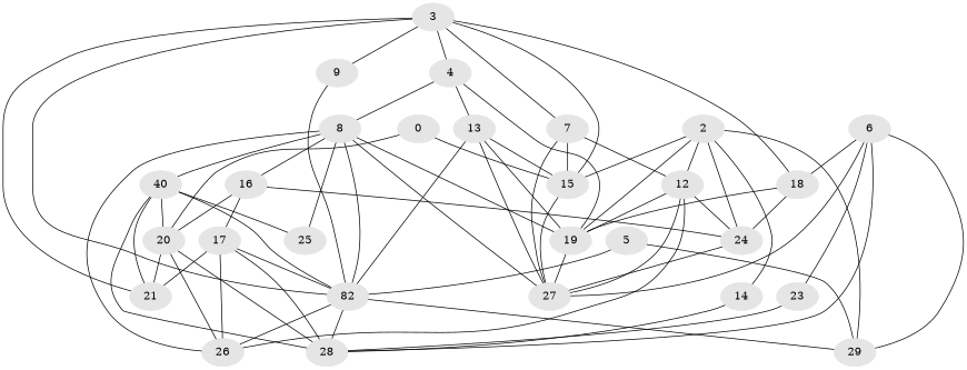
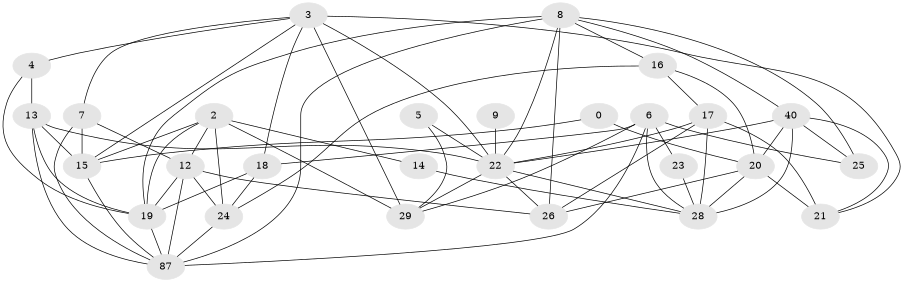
  graph {
    fontname="DejaVu Serif"
    node [color=gray90 fontname="DejaVu Serif" style=filled]
    edge [fontname="DejaVu Serif" weight=1.0]
    n1 [label=0]
    15
    20
-   27
+   27 [label=87]
    21
    28
    26
    2
    12
    14
    19
    24
    29
    7
    3
    4
    18
-   22 [label=82]
+   22
    8
    13
    25
    n22 [label=40]
    16
    5
    6
    23
    17
    9
    n1 -- 15 [weight=2.0]
    n1 -- 20
    15 -- 27
    20 -- 21
    20 -- 28 [weight=2.0]
    20 -- 26
    2 -- 15
    2 -- 12
    2 -- 14
    2 -- 19
    2 -- 24
    2 -- 29
    12 -- 27
    12 -- 26
    12 -- 19
    12 -- 24
    14 -- 28
    19 -- 27
    24 -- 27
    7 -- 15 [weight=2.0]
    7 -- 27
    7 -- 12
    3 -- 15
    3 -- 21
-   3 -- 9 [weight=2.0]
+   3 -- 29 [weight=2.0]
    3 -- 7
    3 -- 4
    3 -- 18
    3 -- 22
    4 -- 19
-   4 -- 8
    4 -- 13
    18 -- 19
    18 -- 24
    22 -- 28
    22 -- 26
    22 -- 29
    8 -- 27
    8 -- 26
    8 -- 19
    8 -- 22
    8 -- 25
    8 -- n22
    8 -- 16
    13 -- 15
    13 -- 27
    13 -- 19
    13 -- 22
    n22 -- 20
    n22 -- 21
    n22 -- 28
    n22 -- 22
    n22 -- 25
    16 -- 20
    16 -- 24
    16 -- 17
    5 -- 29
    5 -- 22
    6 -- 27
    6 -- 28
    6 -- 29
    6 -- 18 [weight=2.0]
+   6 -- 25
    6 -- 23
    23 -- 28
    17 -- 21 [weight=2.0]
    17 -- 28
    17 -- 26
    17 -- 22
    9 -- 22 [weight=2.0]
  }
